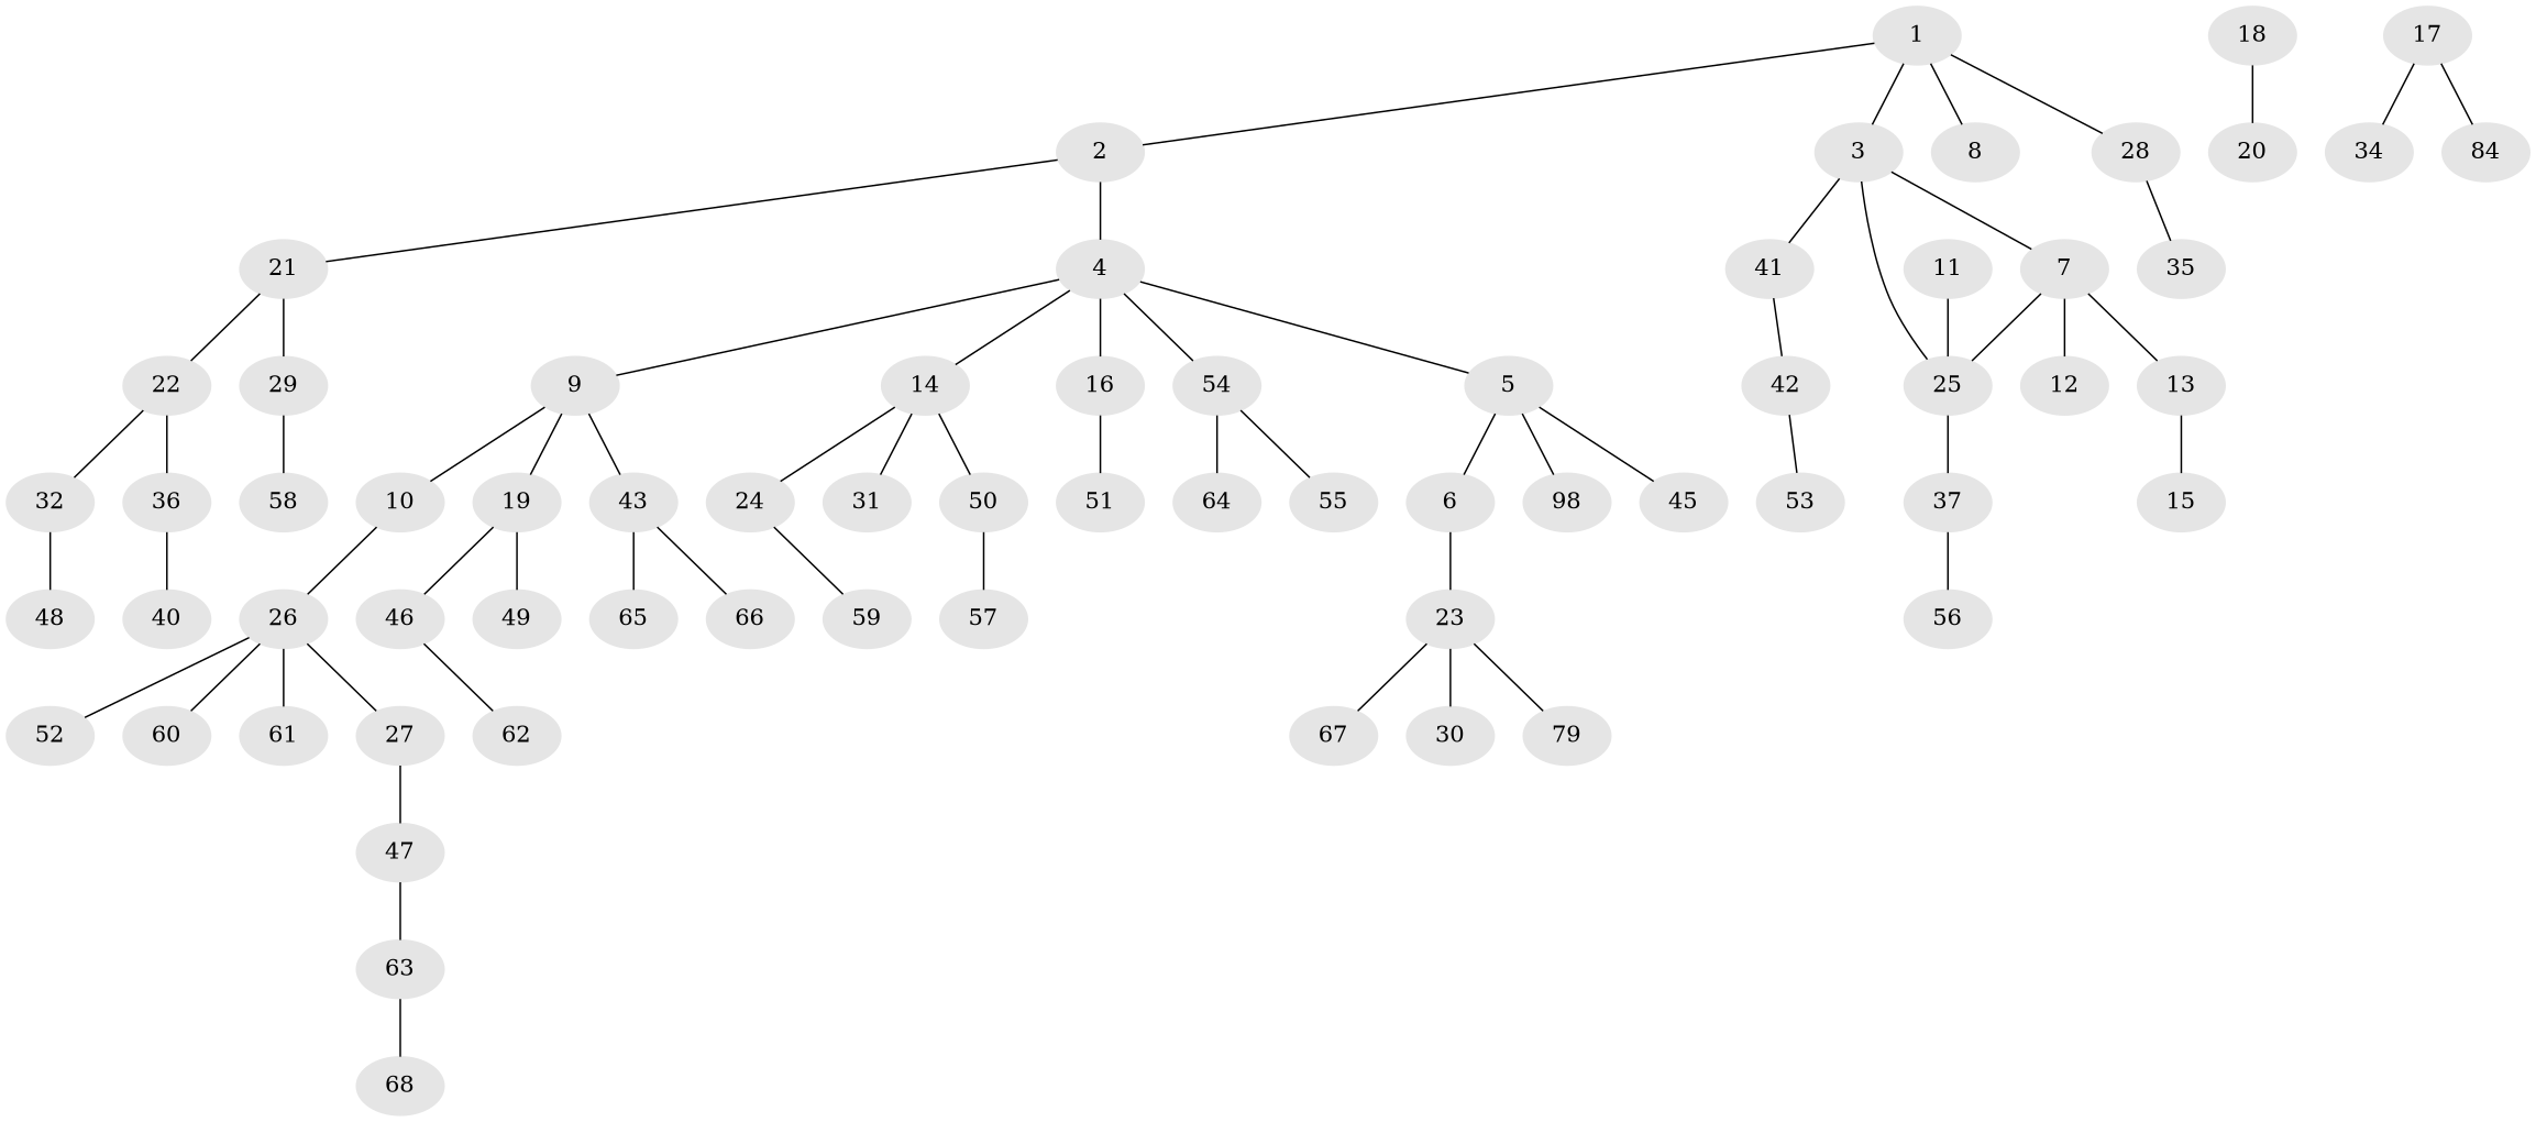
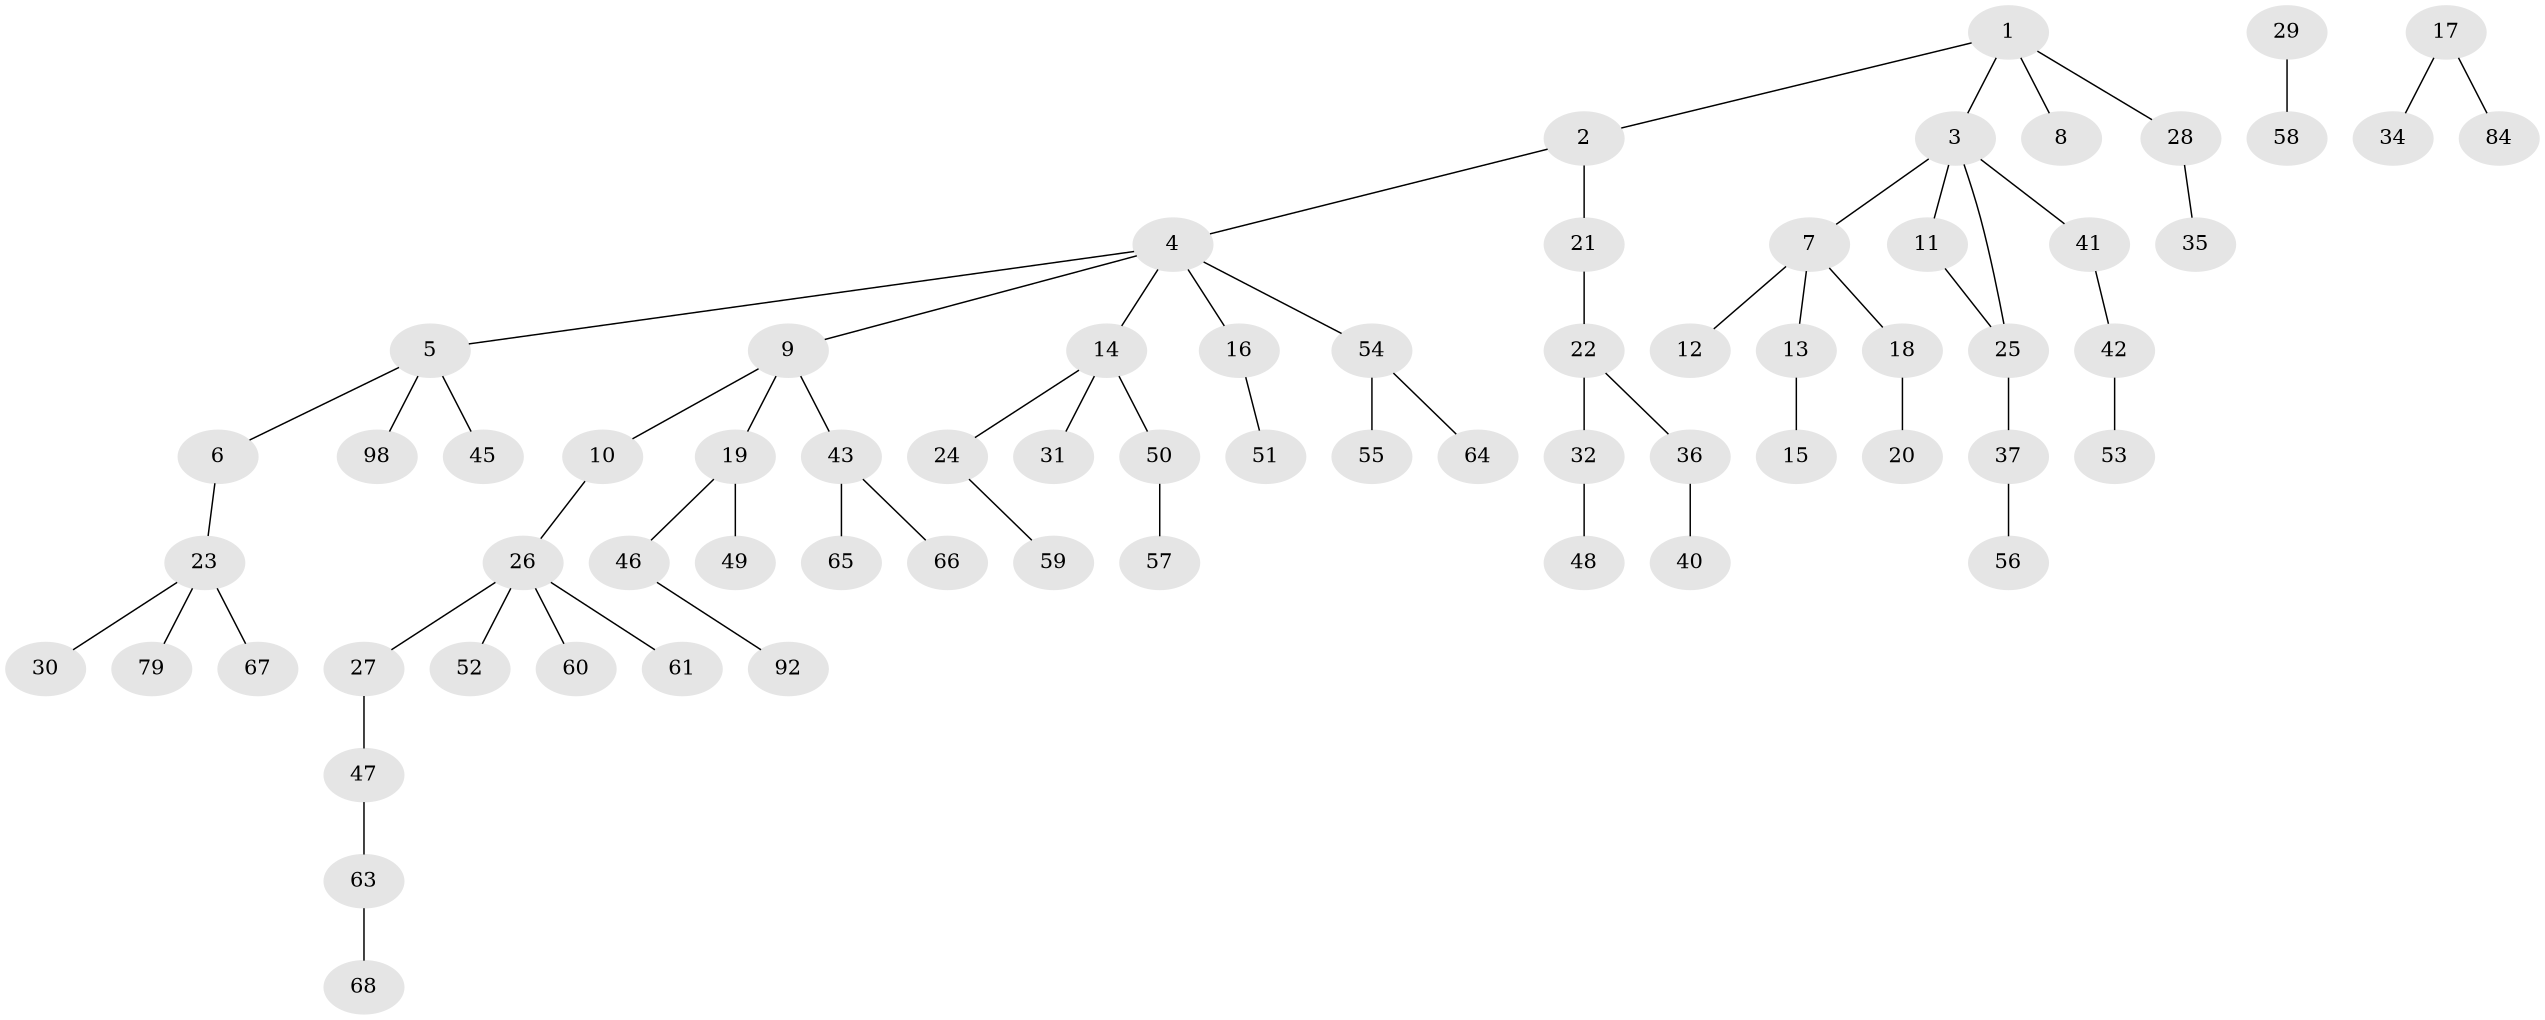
  graph {
    node [color=gray90 style=filled]
    1
    2
    3
    8
    28
    4
    21
    7
    11
    41
    25
    35
    5
    9
    14
    16
    54
    22
    29
    12
    13
    18
    17
    34
    n25 [label=84]
    42
    6
    n28 [label=98]
    45
    10
    19
    43
    24
    31
    50
    51
    55
    64
    23
    30
    n41 [label=79]
    67
    15
    20
    26
    46
    49
    65
    66
    27
    52
    60
    61
    37
    59
    57
-   62
+   62 [label=92]
    32
    36
    58
    48
    40
    56
    47
    63
    53
    68
    1 -- 2
    1 -- 3
    1 -- 8
    1 -- 28
    2 -- 4
    2 -- 21
    3 -- 7
+   3 -- 11
    3 -- 41
    3 -- 25
    28 -- 35
    4 -- 5
    4 -- 9
    4 -- 14
    4 -- 16
    4 -- 54
    21 -- 22
-   21 -- 29
    7 -- 12
    7 -- 13
-   7 -- 25
+   7 -- 18
    11 -- 25
    41 -- 42
    25 -- 37
    5 -- 6
    5 -- n28
    5 -- 45
    9 -- 10
    9 -- 19
    9 -- 43
    14 -- 24
    14 -- 31
    14 -- 50
    16 -- 51
    54 -- 55
    54 -- 64
    22 -- 32
    22 -- 36
    29 -- 58
    13 -- 15
    18 -- 20
    17 -- 34
    17 -- n25
    42 -- 53
    6 -- 23
    10 -- 26
    19 -- 46
    19 -- 49
    43 -- 65
    43 -- 66
    24 -- 59
    50 -- 57
    23 -- 30
    23 -- n41
    23 -- 67
    26 -- 27
    26 -- 52
    26 -- 60
    26 -- 61
    46 -- 62
    27 -- 47
    37 -- 56
    32 -- 48
    36 -- 40
    47 -- 63
    63 -- 68
  }
